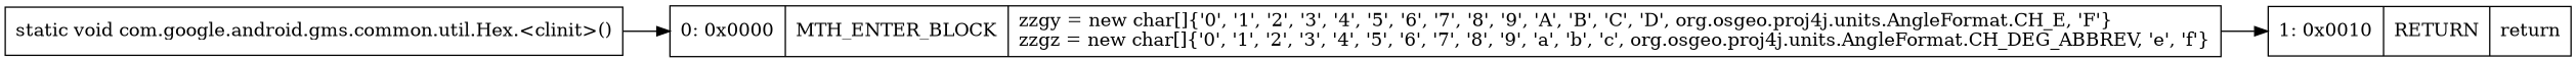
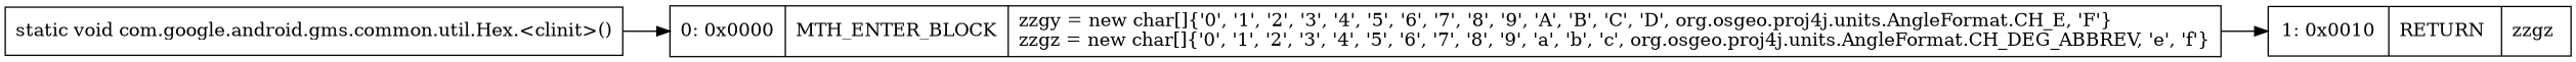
  digraph {
    rankdir=LR
    node [shape=record]
    n1 [label="{0\:\ 0x0000|MTH_ENTER_BLOCK\l|zzgy = new char[]\{'0', '1', '2', '3', '4', '5', '6', '7', '8', '9', 'A', 'B', 'C', 'D', org.osgeo.proj4j.units.AngleFormat.CH_E, 'F'\}\lzzgz = new char[]\{'0', '1', '2', '3', '4', '5', '6', '7', '8', '9', 'a', 'b', 'c', org.osgeo.proj4j.units.AngleFormat.CH_DEG_ABBREV, 'e', 'f'\}\l}"]
-   n2 [label="{1\:\ 0x0010|RETURN\l|return\l}"]
+   n2 [label="{1\:\ 0x0010|RETURN\l|zzgz\l}"]
    n3 [label="{static void com.google.android.gms.common.util.Hex.\<clinit\>() }"]
    n1 -> n2
    n3 -> n1
  }
